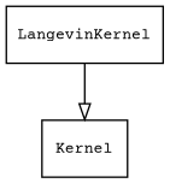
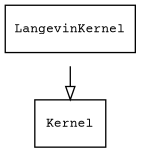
  digraph {
    concentrate=true
    rankdir=BT
    splines=ortho
    fontname="Courier Prime"
    node [fontname="Courier Prime" fontsize=10 margin="0.1,0.01" shape=box]
    Kernel
    LangevinKernel
-   LangevinKernel -> Kernel [arrowhead=empty fontname="Courier Prime"]
+   Kernel -> LangevinKernel [arrowhead=empty fontname="Courier Prime"]
  }
